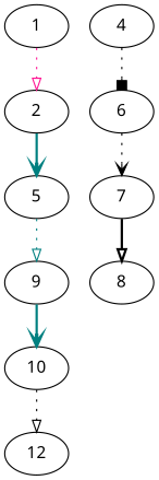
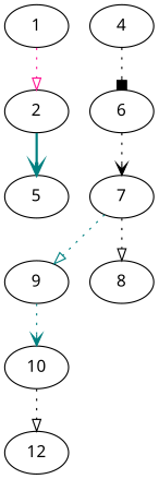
  digraph {
    fontname="Noto Sans"
    node [alpha=0.03 fontname="Noto Sans"]
    edge [arrowhead=onormal color=black fontname="Noto Sans" style=dotted]
    1 [alpha=0.17 expect_size=17747880221756140]
    2 [alpha=0.14 expect_size=3300507590204276]
    5 [expect_size=1999240167424000000]
    4 [alpha=0.12 expect_size=4799386307960650]
    6 [alpha=0.19 expect_size=1550708643605062]
    7 [alpha=0.13 expect_size=173905696747051712]
    8 [alpha=0.09 expect_size=24757154670624899072]
    9 [expect_size=4700776314123473]
    10 [alpha=0.10 expect_size=8307966665805335]
    12 [alpha=0.19 expect_size=522082107868734464]
    1 -> 2 [color=deeppink]
    2 -> 5 [arrowhead=vee color=teal style=bold]
    4 -> 6 [arrowhead=box]
    6 -> 7 [arrowhead=vee]
-   7 -> 8 [style=bold]
-   5 -> 9 [color=teal]
-   9 -> 10 [arrowhead=vee color=teal style=bold]
+   7 -> 8
+   7 -> 9 [color=teal]
+   9 -> 10 [arrowhead=vee color=teal]
    10 -> 12
  }
